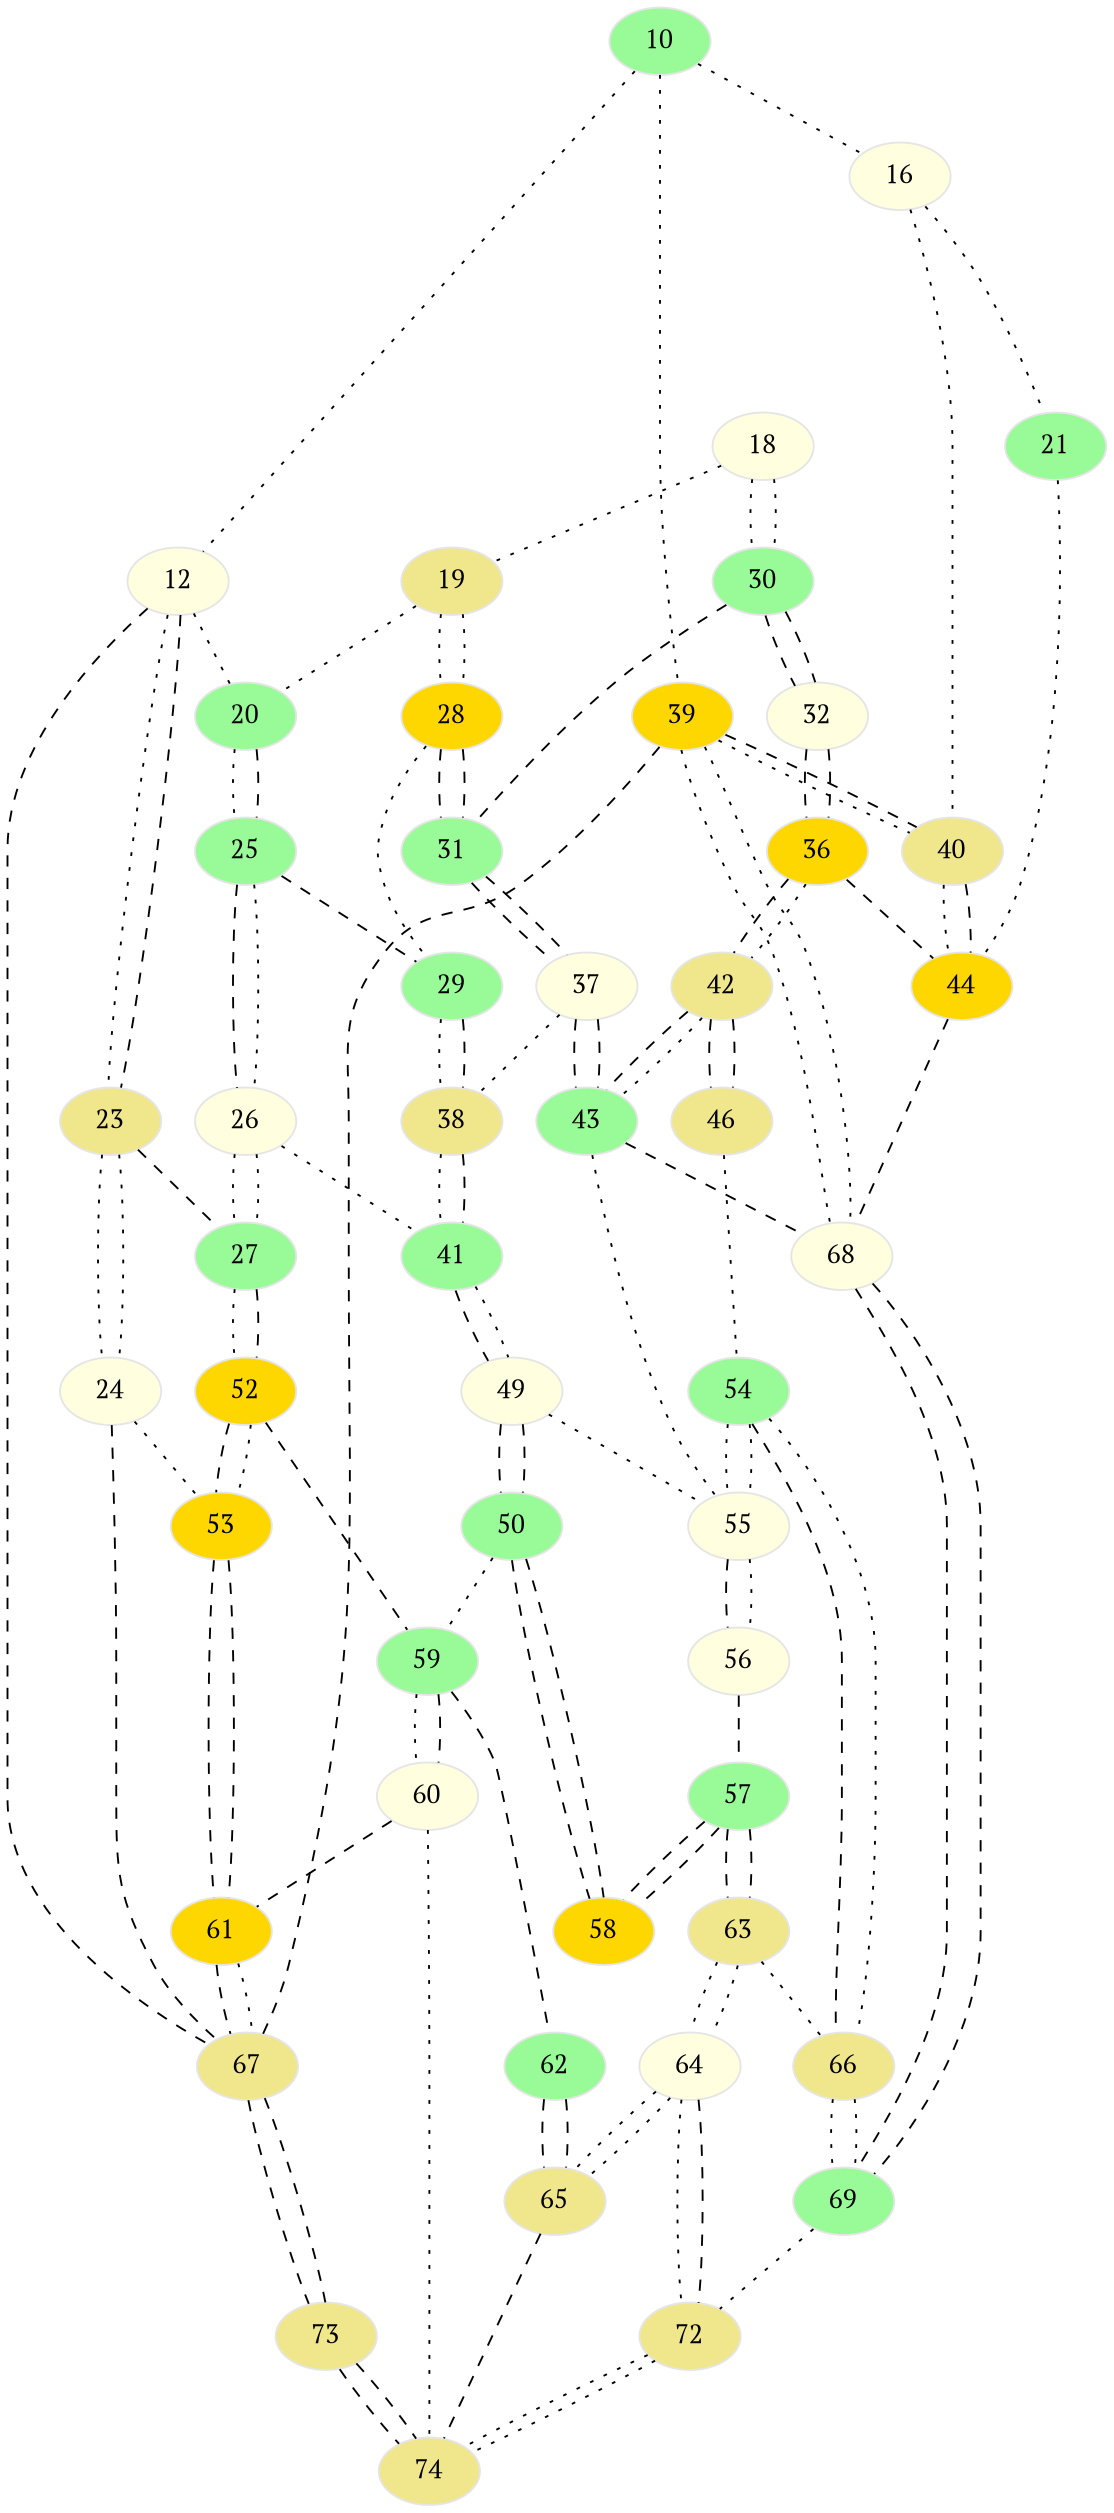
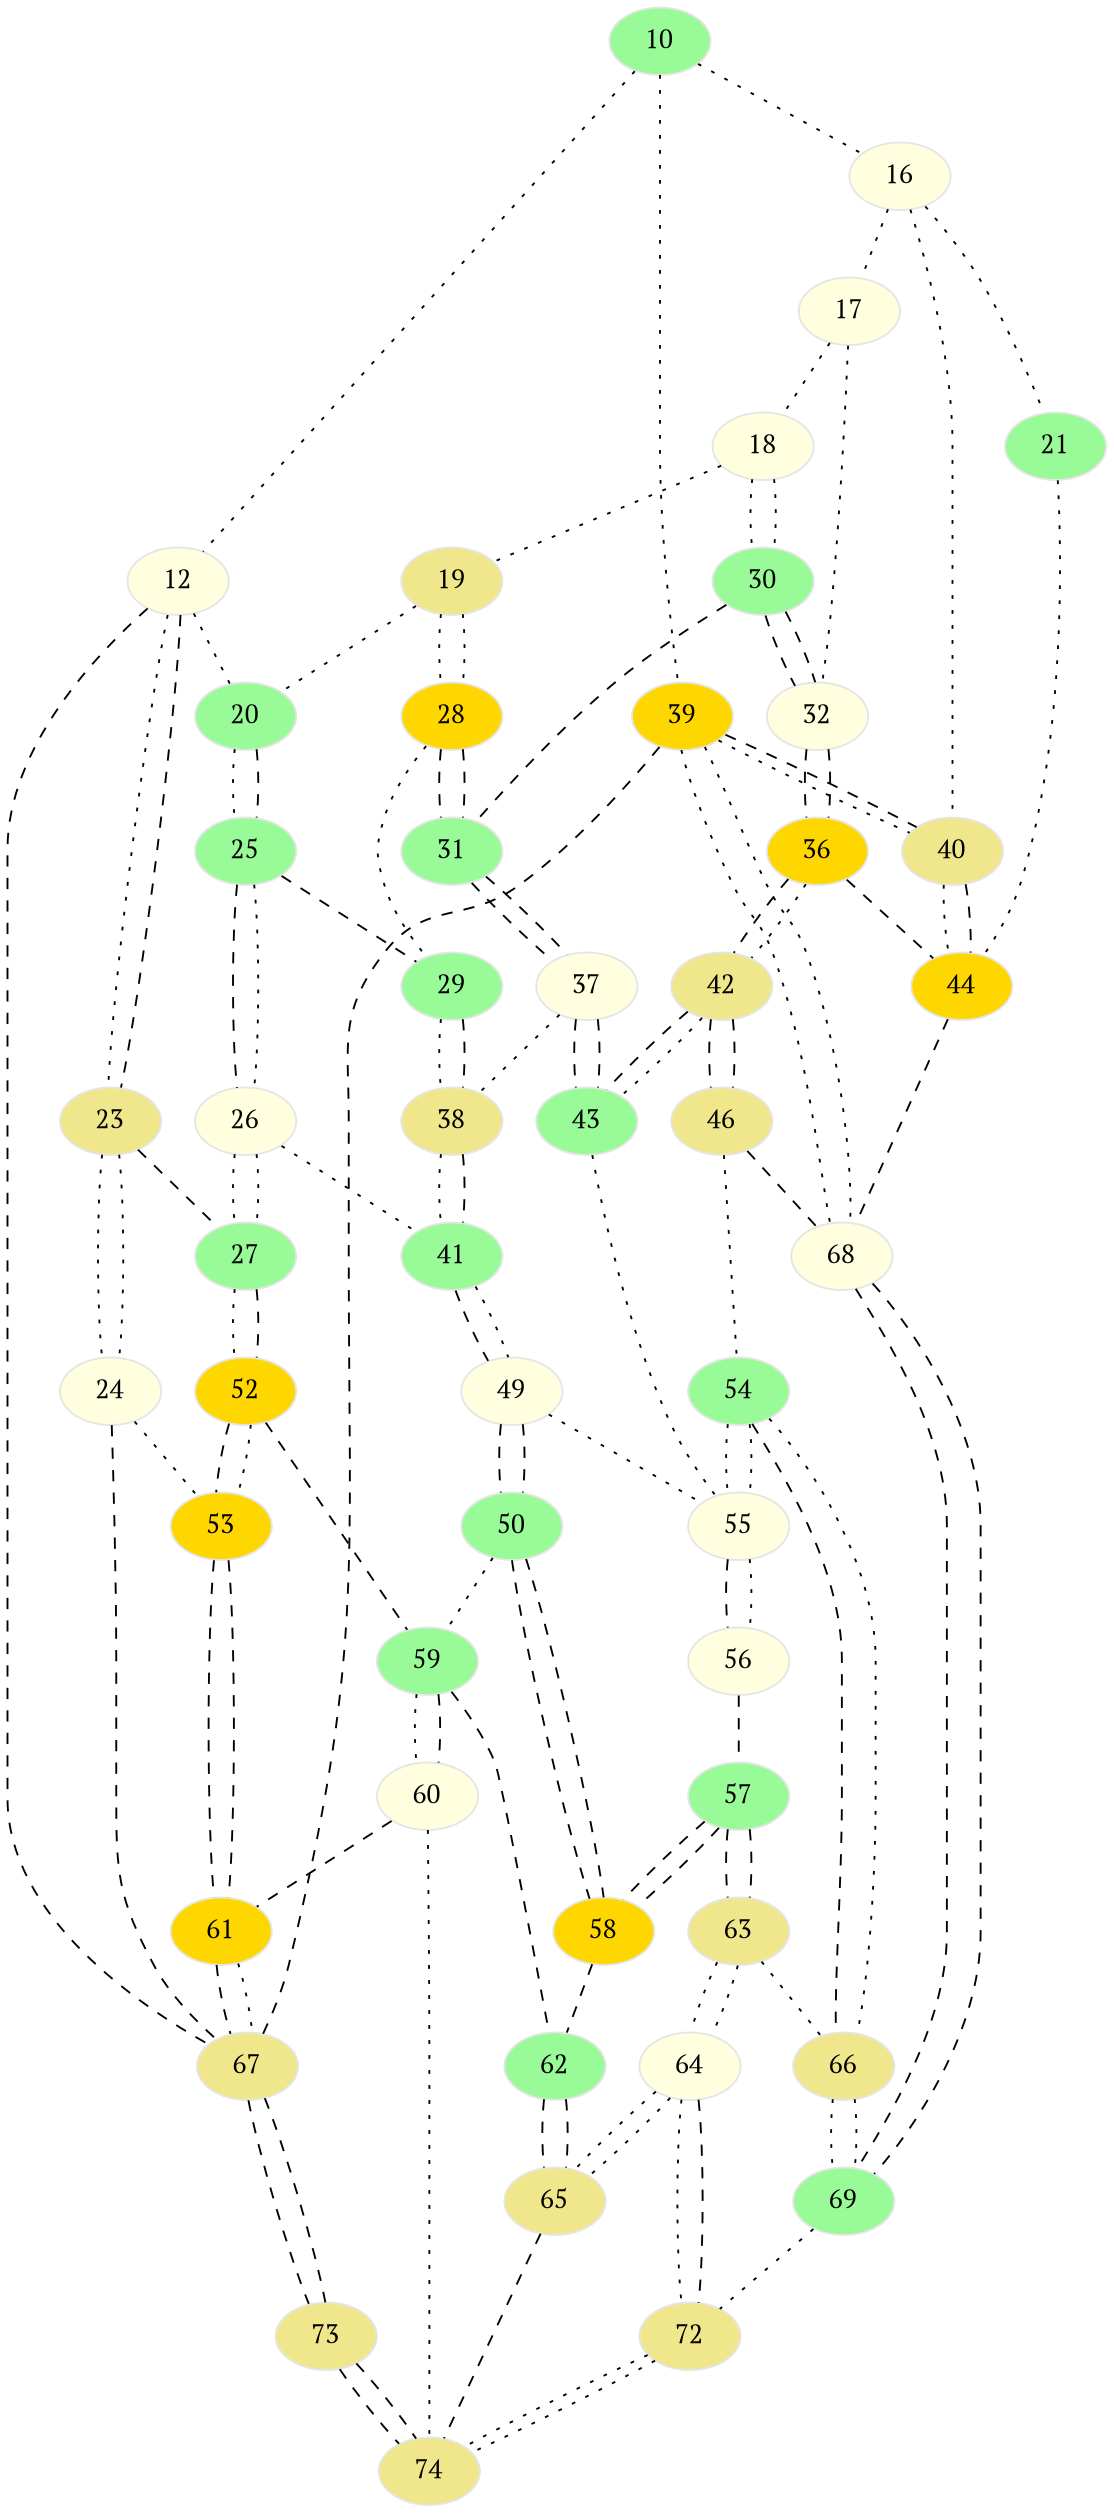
  graph {
    fontname="PT Serif"
    node [color=gray90 fillcolor=palegreen fontname="PT Serif" style=filled]
    edge [fontname="PT Serif" style=dashed]
    10 [super="+7"]
    12 [fillcolor=lightyellow super="+5+11"]
    16 [fillcolor=lightyellow super="+14"]
    39 [fillcolor=gold super="+2"]
    20
    23 [fillcolor=khaki]
    67 [fillcolor=khaki super="+3"]
+   17 [fillcolor=lightyellow]
    21
    40 [fillcolor=khaki super="+33+15+8"]
    68 [fillcolor=lightyellow super="+45"]
    25
    24 [fillcolor=lightyellow]
    27
    73 [fillcolor=khaki]
    18 [fillcolor=lightyellow]
    32 [fillcolor=lightyellow super="+22"]
    44 [fillcolor=gold super="+35+34"]
    19 [fillcolor=khaki]
    30
    36 [fillcolor=gold]
    28 [fillcolor=gold]
    31
    29
    26 [fillcolor=lightyellow]
    53 [fillcolor=gold]
    52 [fillcolor=gold]
    61 [fillcolor=gold]
    41
    38 [fillcolor=khaki]
    49 [fillcolor=lightyellow]
    59 [super="+51"]
    37 [fillcolor=lightyellow]
    43
    42 [fillcolor=khaki]
    46 [fillcolor=khaki]
    55 [fillcolor=lightyellow super="+47+48"]
    69
    50
    54
    56 [fillcolor=lightyellow]
    66 [fillcolor=khaki]
    58 [fillcolor=gold]
    62
    60 [fillcolor=lightyellow]
    57
    63 [fillcolor=khaki]
    64 [fillcolor=lightyellow]
    65 [fillcolor=khaki]
    74 [fillcolor=khaki super="+70+71"]
    72 [fillcolor=khaki]
    10 -- 12 [style=dotted weight=2]
    10 -- 16 [style=dotted weight=2]
    10 -- 39 [style=dotted]
    12 -- 20 [style=dotted]
    12 -- 23 [style=dotted]
    12 -- 23
    12 -- 67
+   16 -- 17 [style=dotted]
    16 -- 21 [style=dotted]
    16 -- 40 [style=dotted weight=2]
    39 -- 67 [weight=2]
    39 -- 40 [style=dotted weight=2]
    39 -- 40
    39 -- 68 [style=dotted]
    39 -- 68 [style=dotted]
    20 -- 25 [style=dotted]
    20 -- 25
    23 -- 24 [style=dotted]
    23 -- 24 [style=dotted]
    23 -- 27
    67 -- 73
    67 -- 73
+   17 -- 18 [style=dotted]
+   17 -- 32 [style=dotted]
    21 -- 44 [style=dotted]
    40 -- 44 [style=dotted weight=2]
    40 -- 44
    68 -- 69
    68 -- 69
    25 -- 29
    25 -- 26
    25 -- 26 [style=dotted]
    24 -- 67
    24 -- 53 [style=dotted]
    27 -- 52 [style=dotted]
    27 -- 52
    73 -- 74 [weight=2]
    73 -- 74
    18 -- 19 [style=dotted]
    18 -- 30 [style=dotted]
    18 -- 30 [style=dotted]
    32 -- 36
    32 -- 36
    44 -- 68
    19 -- 20 [style=dotted]
    19 -- 28 [style=dotted]
    19 -- 28 [style=dotted]
    30 -- 32
    30 -- 32
    30 -- 31
    36 -- 44
    36 -- 42
    36 -- 42 [style=dotted]
    28 -- 31
    28 -- 31
    28 -- 29 [style=dotted]
    31 -- 37
    31 -- 37
    29 -- 38 [style=dotted]
    29 -- 38
    26 -- 27 [style=dotted]
    26 -- 27 [style=dotted]
    26 -- 41 [style=dotted]
    53 -- 61
    53 -- 61
    52 -- 53
    52 -- 53 [style=dotted]
    52 -- 59
    61 -- 67
    61 -- 67 [style=dotted]
    41 -- 49
    41 -- 49 [style=dotted]
    38 -- 41 [style=dotted]
    38 -- 41
    49 -- 55 [style=dotted]
    49 -- 50
    49 -- 50
    59 -- 62
    59 -- 60 [style=dotted]
    59 -- 60
    37 -- 38 [style=dotted]
    37 -- 43
    37 -- 43
    43 -- 55 [style=dotted]
    42 -- 43
    42 -- 43 [style=dotted]
    42 -- 46
    42 -- 46
-   43 -- 68
+   46 -- 68
    46 -- 54 [style=dotted]
    55 -- 56 [weight=2]
    55 -- 56 [style=dotted]
    69 -- 72 [style=dotted]
    50 -- 59 [style=dotted]
    50 -- 58
    50 -- 58
    54 -- 55 [style=dotted]
    54 -- 55 [style=dotted]
    54 -- 66
    54 -- 66 [style=dotted]
    56 -- 57
    66 -- 69 [style=dotted]
    66 -- 69 [style=dotted]
+   58 -- 62
    62 -- 65
    62 -- 65
    60 -- 61
    60 -- 74 [style=dotted]
    57 -- 58
    57 -- 58
    57 -- 63
    57 -- 63
    63 -- 66 [style=dotted]
    63 -- 64 [style=dotted]
    63 -- 64 [style=dotted]
    64 -- 65 [style=dotted]
    64 -- 65 [style=dotted]
    64 -- 72 [style=dotted]
    64 -- 72
    65 -- 74
    72 -- 74 [style=dotted]
    72 -- 74 [style=dotted]
  }
